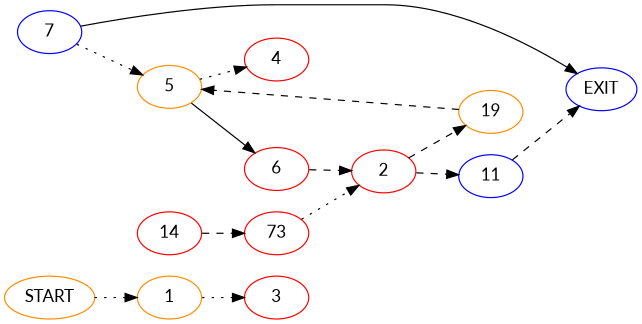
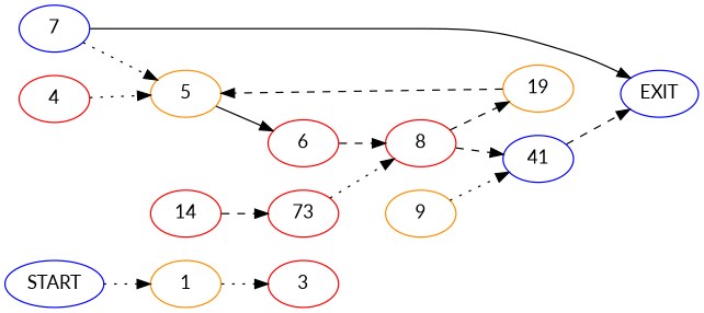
  digraph {
    fontname=Lato
    rankdir=LR
    node [color=red fontname=Lato]
    edge [fontname=Lato style=dotted]
-   n1 [color=darkorange label=START]
+   n1 [color=blue label=START]
    1 [color=darkorange]
    3
    n4 [color=blue label=EXIT]
    4
    5 [color=darkorange]
    6
-   8 [label=2]
+   8
    7 [color=blue]
    n10 [color=darkorange label=19]
-   11 [color=blue]
+   11 [color=blue label=41]
+   9 [color=darkorange]
    n13 [label=73]
    14
    n1 -> 1
    1 -> 3
-   5 -> 4
+   4 -> 5
    5 -> 6 [style=solid]
    6 -> 8 [style=dashed]
    8 -> n10 [style=dashed]
    8 -> 11 [style=dashed]
    7 -> n4 [style=solid]
    7 -> 5
    n10 -> 5 [style=dashed]
    11 -> n4 [style=dashed]
+   9 -> 11
    n13 -> 8
    14 -> n13 [style=dashed]
  }
